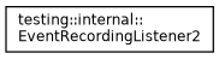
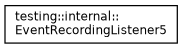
  digraph {
    rankdir=LR
-   n1 [color=black fillcolor=white fontname=Helvetica fontsize=10 height=0.2 label="testing::internal::\lEventRecordingListener2" shape=record style=filled width=0.4]
+   n1 [color=black fillcolor=white fontname=Helvetica fontsize=10 height=0.2 label="testing::internal::\lEventRecordingListener5" shape=record style=filled width=0.4]
  }
